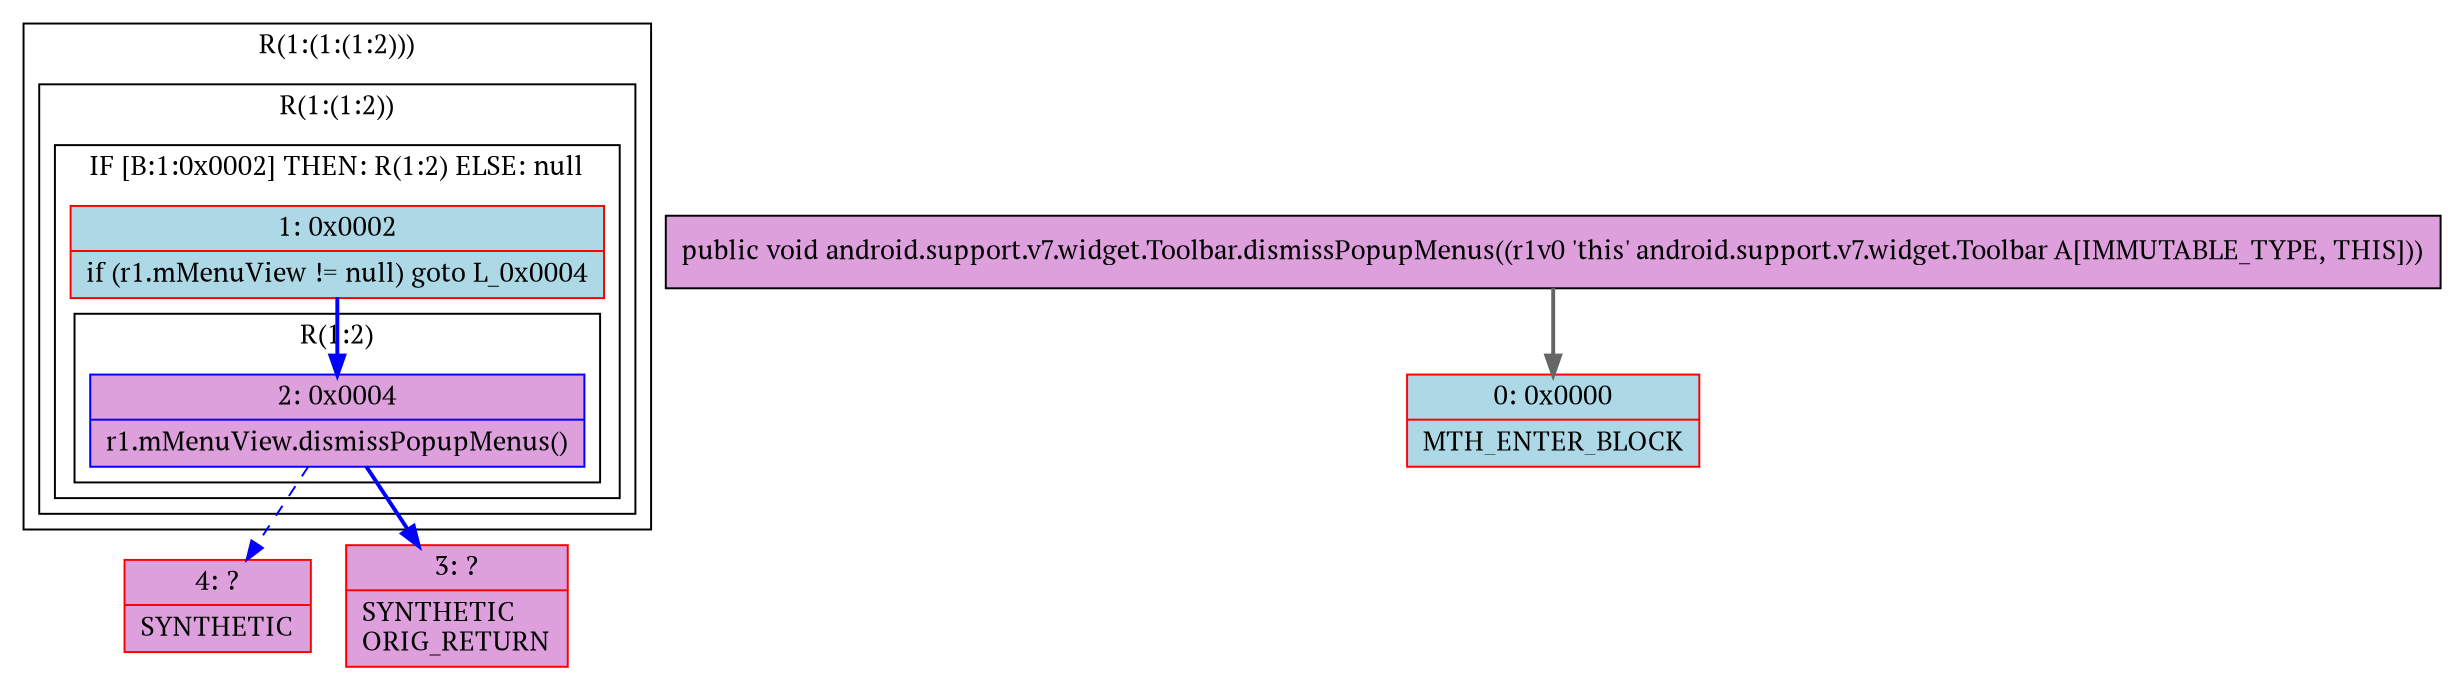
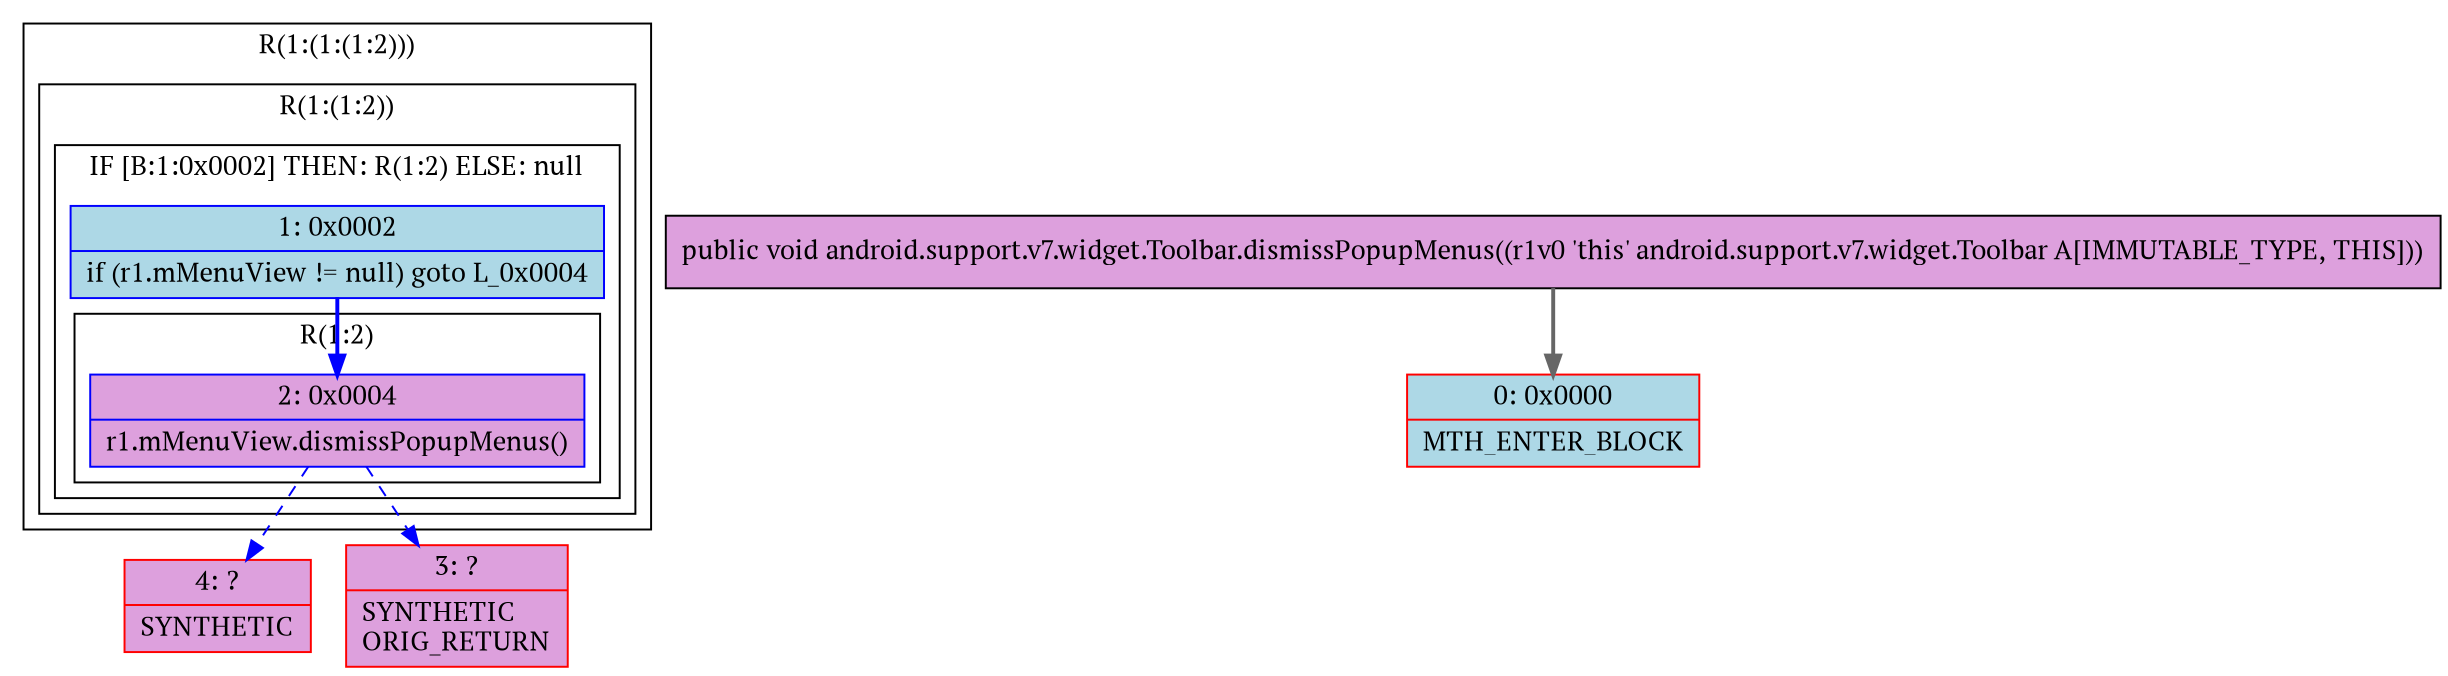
  digraph {
    fontname="PT Serif"
    node [color=red fillcolor=plum fontname="PT Serif" shape=record style=filled]
    edge [color=blue fontname="PT Serif" style=dashed]
    n1 [color=blue label="{2\:\ 0x0004|r1.mMenuView.dismissPopupMenus()\l}"]
-   n2 [fillcolor=lightblue label="{1\:\ 0x0002|if (r1.mMenuView != null) goto L_0x0004\l}"]
+   n2 [color=blue fillcolor=lightblue label="{1\:\ 0x0002|if (r1.mMenuView != null) goto L_0x0004\l}"]
    n3 [label="{4\:\ ?|SYNTHETIC\l}"]
    n4 [label="{3\:\ ?|SYNTHETIC\lORIG_RETURN\l}"]
    n5 [fillcolor=lightblue label="{0\:\ 0x0000|MTH_ENTER_BLOCK\l}"]
    n6 [label="{public void android.support.v7.widget.Toolbar.dismissPopupMenus((r1v0 'this' android.support.v7.widget.Toolbar A[IMMUTABLE_TYPE, THIS])) }" color=""]
    subgraph cluster_1 {
      label="R(1:(1:(1:2)))"
      subgraph cluster_2 {
        label="R(1:(1:2))"
        subgraph cluster_3 {
          label="IF [B:1:0x0002] THEN: R(1:2) ELSE: null"
          n2
          subgraph cluster_4 {
            label="R(1:2)"
            n1
          }
        }
      }
    }
    n1 -> n3
-   n1 -> n4 [style=bold]
+   n1 -> n4
    n2 -> n1 [style=bold]
    n6 -> n5 [color=gray40 style=bold]
  }
